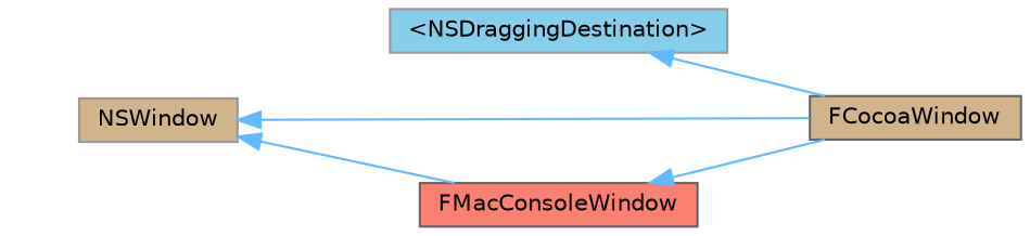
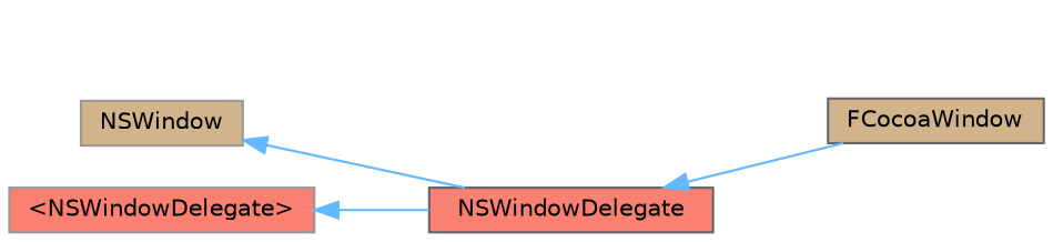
  digraph {
    rankdir=LR
    node [color=grey60 fillcolor=tan fontname=Helvetica fontsize=10 shape=box style=filled]
    edge [color=steelblue1 dir=back fontname=Helvetica fontsize=10 labelfontname=Helvetica labelfontsize=10 style=solid]
-   n1 [fillcolor=skyblue height=0.2 label="\<NSDraggingDestination\>" width=0.4]
    n2 [color=grey40 height=0.2 label=FCocoaWindow width=0.4]
    n3 [height=0.2 label=NSWindow width=0.4]
-   n4 [color=grey40 fillcolor=salmon height=0.2 label=FMacConsoleWindow width=0.4]
-   n1 -> n2
-   n3 -> n2
+   n4 [color=grey40 fillcolor=salmon height=0.2 label=NSWindowDelegate width=0.4]
+   n5 [fillcolor=salmon height=0.2 label="\<NSWindowDelegate\>" width=0.4]
    n3 -> n4
    n4 -> n2
+   n5 -> n4
  }
